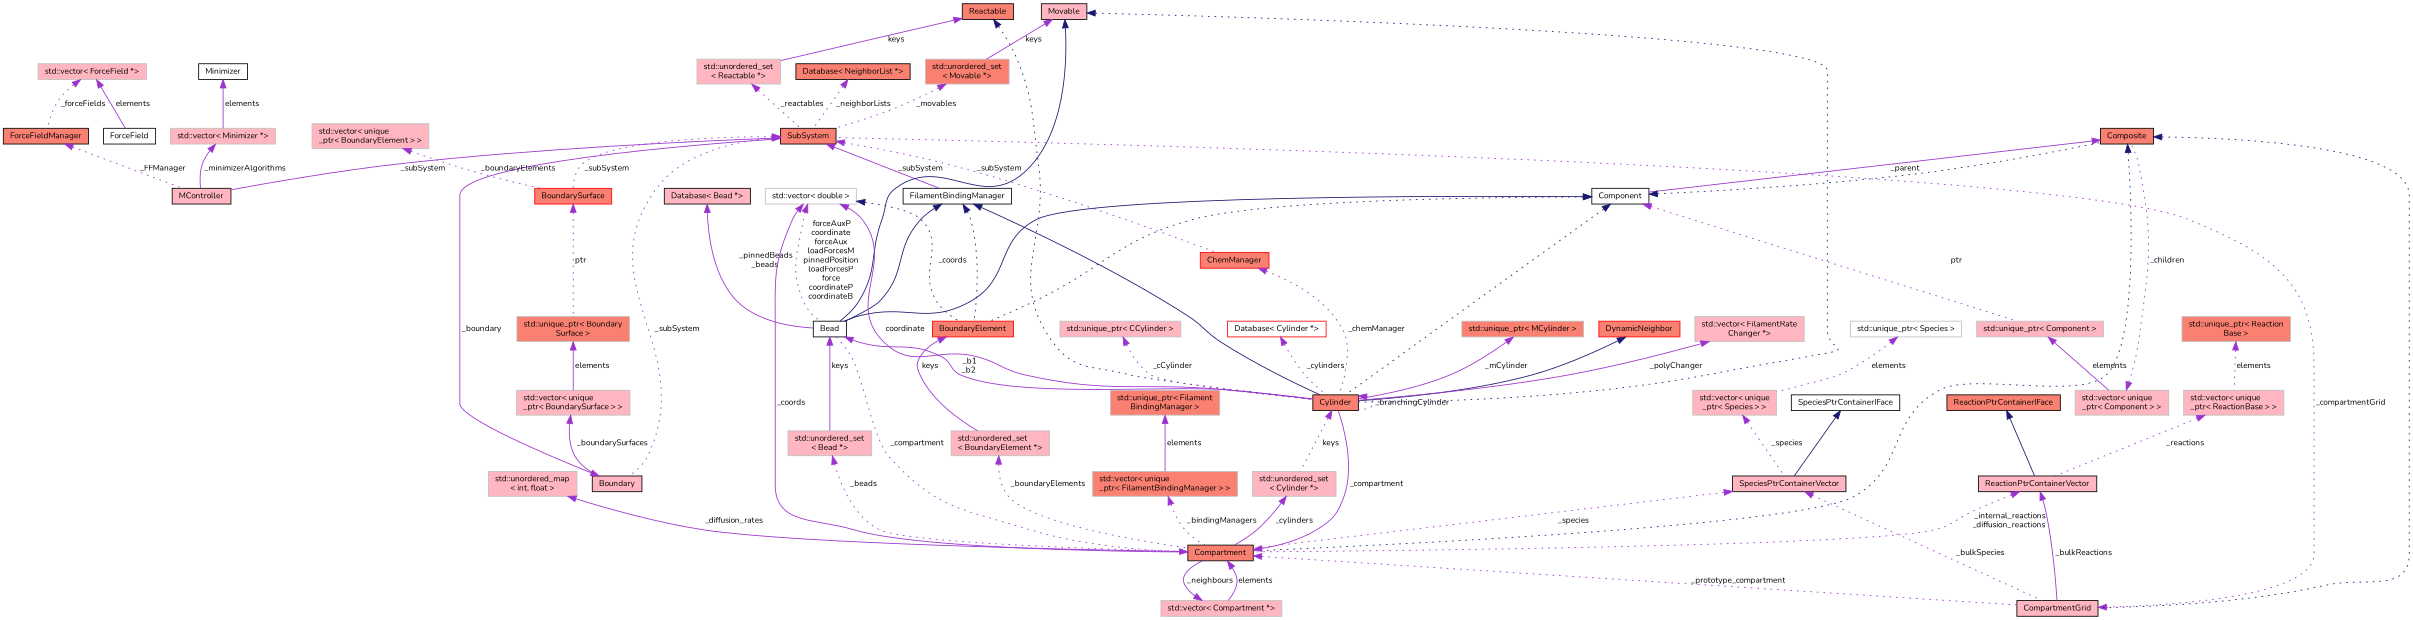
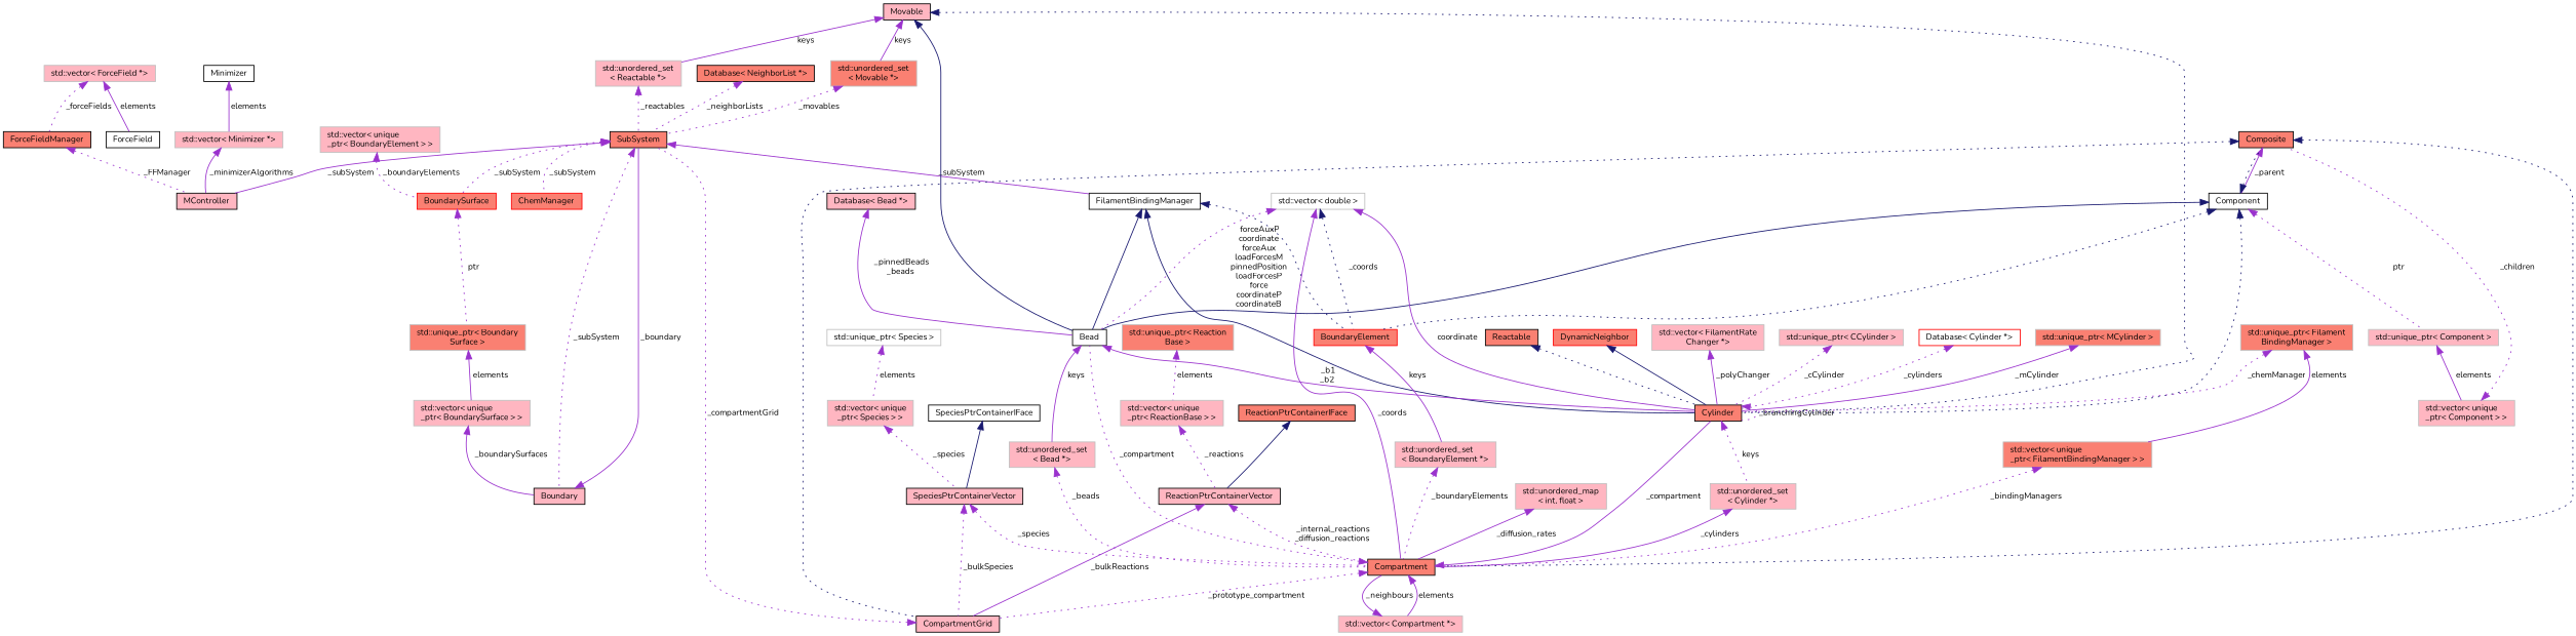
  digraph {
    fontname=Nunito
    node [color=grey75 fillcolor=lightpink fontname=Nunito fontsize=10 shape=record style=filled]
    edge [color=darkorchid3 dir=back fontname=Nunito fontsize=10 labelfontname=Helvetica labelfontsize=10 style=dotted]
    n1 [color=black fontcolor=black height=0.2 label=MController width=0.4]
    n2 [color=black fillcolor=salmon height=0.2 label=ForceFieldManager width=0.4]
    n3 [height=0.2 label="std::vector\< ForceField *\>" width=0.4]
    n4 [color=black fillcolor=white height=0.2 label=ForceField width=0.4]
    n5 [height=0.2 label="std::vector\< Minimizer *\>" width=0.4]
    n6 [color=black fillcolor=white height=0.2 label=Minimizer width=0.4]
    n7 [color=black fillcolor=salmon height=0.2 label=SubSystem width=0.4]
    n8 [color=black height=0.2 label=Boundary width=0.4]
    n9 [color=red fillcolor=salmon height=0.2 label=BoundarySurface width=0.4]
    n10 [color=black fillcolor=white height=0.2 label=FilamentBindingManager width=0.4]
    n11 [color=red fillcolor=salmon height=0.2 label=ChemManager width=0.4]
    n12 [fillcolor=salmon height=0.2 label="std::unique_ptr\< Boundary\lSurface \>" width=0.4]
    n13 [color=black fillcolor=white height=0.2 label=Bead width=0.4]
    n14 [color=black fillcolor=salmon height=0.2 label=Cylinder width=0.4]
    n15 [color=red fillcolor=salmon height=0.2 label=BoundaryElement width=0.4]
    n16 [fillcolor=salmon height=0.2 label="std::unordered_set\l\< Movable *\>" width=0.4]
    n17 [color=black height=0.2 label=Movable width=0.4]
    n18 [height=0.2 label="std::unordered_set\l\< Bead *\>" width=0.4]
    n19 [height=0.2 label="std::unordered_set\l\< Cylinder *\>" width=0.4]
    n20 [height=0.2 label="std::unordered_set\l\< Reactable *\>" width=0.4]
    n21 [color=black fillcolor=salmon height=0.2 label=Reactable width=0.4]
    n22 [height=0.2 label="std::vector\< unique\l_ptr\< BoundarySurface \> \>" width=0.4]
    n23 [height=0.2 label="std::vector\< unique\l_ptr\< BoundaryElement \> \>" width=0.4]
    n24 [color=black height=0.2 label=CompartmentGrid width=0.4]
    n25 [color=black fillcolor=salmon height=0.2 label=Composite width=0.4]
    n26 [color=black fillcolor=white height=0.2 label=Component width=0.4]
    n27 [color=black fillcolor=salmon height=0.2 label=Compartment width=0.4]
    n28 [height=0.2 label="std::unique_ptr\< Component \>" width=0.4]
    n29 [height=0.2 label="std::vector\< Compartment *\>" width=0.4]
    n30 [height=0.2 label="std::vector\< unique\l_ptr\< Component \> \>" width=0.4]
    n31 [height=0.2 label="std::unordered_set\l\< BoundaryElement *\>" width=0.4]
    n32 [color=black height=0.2 label="Database\< Bead *\>" width=0.4]
    n33 [fillcolor=white height=0.2 label="std::vector\< double \>" width=0.4]
    n34 [color=red fillcolor=salmon height=0.2 label=DynamicNeighbor width=0.4]
    n35 [height=0.2 label="std::vector\< FilamentRate\lChanger *\>" width=0.4]
    n36 [height=0.2 label="std::unique_ptr\< CCylinder \>" width=0.4]
    n37 [color=red fillcolor=white height=0.2 label="Database\< Cylinder *\>" width=0.4]
    n38 [fillcolor=salmon height=0.2 label="std::unique_ptr\< MCylinder \>" width=0.4]
    n39 [color=black height=0.2 label=ReactionPtrContainerVector width=0.4]
    n40 [color=black fillcolor=salmon height=0.2 label=ReactionPtrContainerIFace width=0.4]
    n41 [height=0.2 label="std::vector\< unique\l_ptr\< ReactionBase \> \>" width=0.4]
    n42 [fillcolor=salmon height=0.2 label="std::unique_ptr\< Reaction\lBase \>" width=0.4]
    n43 [height=0.2 label="std::unordered_map\l\< int, float \>" width=0.4]
    n44 [fillcolor=salmon height=0.2 label="std::vector\< unique\l_ptr\< FilamentBindingManager \> \>" width=0.4]
    n45 [fillcolor=salmon height=0.2 label="std::unique_ptr\< Filament\lBindingManager \>" width=0.4]
    n46 [color=black height=0.2 label=SpeciesPtrContainerVector width=0.4]
    n47 [color=black fillcolor=white height=0.2 label=SpeciesPtrContainerIFace width=0.4]
    n48 [height=0.2 label="std::vector\< unique\l_ptr\< Species \> \>" width=0.4]
    n49 [fillcolor=white height=0.2 label="std::unique_ptr\< Species \>" width=0.4]
    n50 [color=black fillcolor=salmon height=0.2 label="Database\< NeighborList *\>" width=0.4]
    n2 -> n1 [label=" _FFManager"]
    n3 -> n2 [label=" _forceFields"]
    n3 -> n4 [label=" elements" style=solid]
    n5 -> n1 [label=" _minimizerAlgorithms" style=solid]
    n6 -> n5 [label=" elements" style=solid]
    n7 -> n1 [label=" _subSystem" style=solid]
    n7 -> n8 [label=" _subSystem"]
    n7 -> n9 [label=" _subSystem"]
    n7 -> n10 [label=" _subSystem" style=solid]
    n7 -> n11 [label=" _subSystem"]
    n8 -> n7 [label=" _boundary" style=solid]
    n9 -> n12 [label=" ptr"]
    n10 -> n13 [color=midnightblue style=solid]
    n10 -> n14 [color=midnightblue style=solid]
    n10 -> n15 [color=midnightblue]
-   n11 -> n14 [label=" _chemManager"]
+   n45 -> n14 [label=" _chemManager"]
    n12 -> n22 [label=" elements" style=solid]
    n13 -> n14 [label=" _b1\n_b2" style=solid]
    n13 -> n18 [label=" keys" style=solid]
    n14 -> n14 [label=" _branchingCylinder"]
    n14 -> n19 [label=" keys"]
    n15 -> n31 [label=" keys" style=solid]
    n16 -> n7 [label=" _movables"]
    n17 -> n13 [color=midnightblue style=solid]
    n17 -> n14 [color=midnightblue]
    n17 -> n16 [label=" keys" style=solid]
    n18 -> n27 [label=" _beads"]
    n19 -> n27 [label=" _cylinders" style=solid]
    n20 -> n7 [label=" _reactables"]
    n21 -> n14 [color=midnightblue]
-   n21 -> n20 [label=" keys" style=solid]
+   n17 -> n20 [label=" keys" style=solid]
    n22 -> n8 [label=" _boundarySurfaces" style=solid]
    n23 -> n9 [label=" _boundaryElements"]
    n24 -> n7 [label=" _compartmentGrid"]
    n25 -> n24 [color=midnightblue]
    n25 -> n26 [label=" _parent" style=solid]
    n25 -> n27 [color=midnightblue]
    n26 -> n13 [color=midnightblue style=solid]
    n26 -> n14 [color=midnightblue]
    n26 -> n15 [color=midnightblue]
    n26 -> n25 [color=midnightblue]
    n26 -> n28 [label=" ptr"]
    n27 -> n13 [label=" _compartment"]
    n27 -> n14 [label=" _compartment" style=solid]
    n27 -> n24 [label=" _prototype_compartment"]
    n27 -> n29 [label=" elements" style=solid]
    n28 -> n30 [label=" elements" style=solid]
    n29 -> n27 [label=" _neighbours" style=solid]
    n30 -> n25 [label=" _children"]
    n31 -> n27 [label=" _boundaryElements"]
    n32 -> n13 [label=" _pinnedBeads\n_beads" style=solid]
    n33 -> n13 [label=" forceAuxP\ncoordinate\nforceAux\nloadForcesM\npinnedPosition\nloadForcesP\nforce\ncoordinateP\ncoordinateB"]
    n33 -> n14 [label=" coordinate" style=solid]
    n33 -> n15 [color=midnightblue label=" _coords"]
    n33 -> n27 [label=" _coords" style=solid]
    n34 -> n14 [color=midnightblue style=solid]
    n35 -> n14 [label=" _polyChanger" style=solid]
    n36 -> n14 [label=" _cCylinder"]
    n37 -> n14 [label=" _cylinders"]
    n38 -> n14 [label=" _mCylinder" style=solid]
    n39 -> n24 [label=" _bulkReactions" style=solid]
    n39 -> n27 [label=" _internal_reactions\n_diffusion_reactions"]
    n40 -> n39 [color=midnightblue style=solid]
    n41 -> n39 [label=" _reactions"]
    n42 -> n41 [label=" elements"]
    n43 -> n27 [label=" _diffusion_rates" style=solid]
    n44 -> n27 [label=" _bindingManagers"]
    n45 -> n44 [label=" elements" style=solid]
    n46 -> n24 [label=" _bulkSpecies"]
    n46 -> n27 [label=" _species"]
    n47 -> n46 [color=midnightblue style=solid]
    n48 -> n46 [label=" _species"]
    n49 -> n48 [label=" elements"]
    n50 -> n7 [label=" _neighborLists"]
  }
